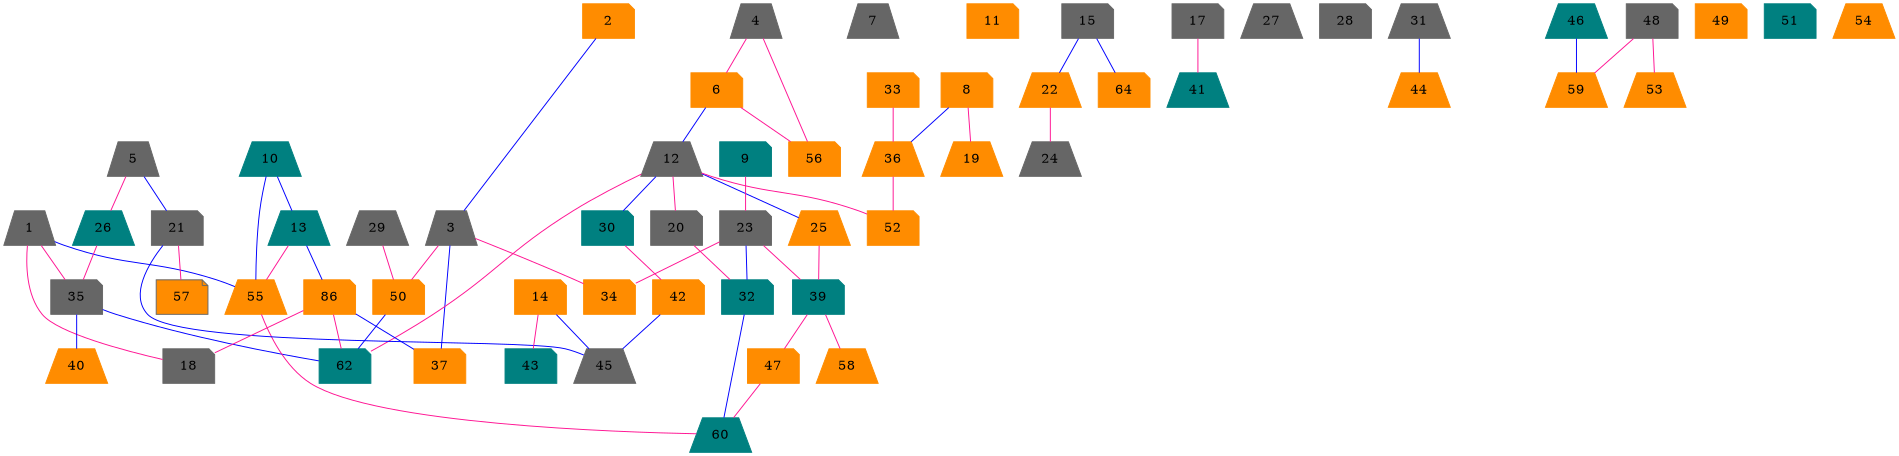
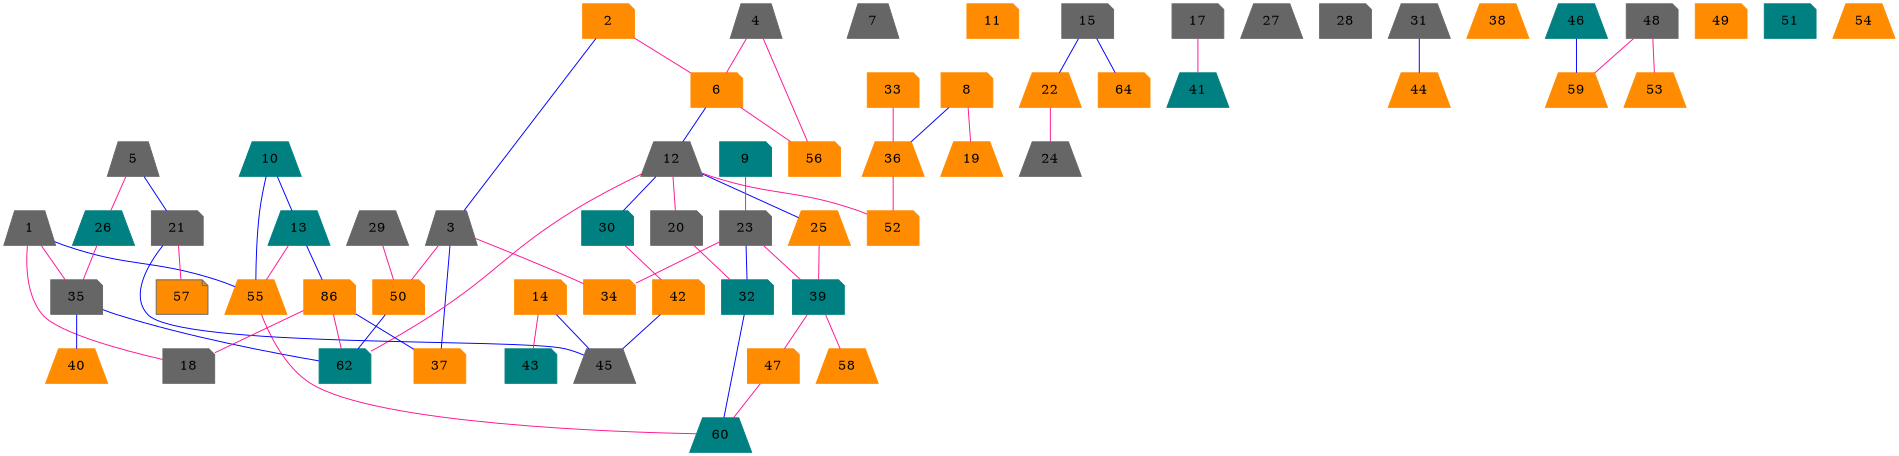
  graph {
    node [color=darkorange shape=note style=filled]
    edge [color=deeppink]
    1 [color=gray40 shape=trapezium]
    18 [color=gray40]
    35 [color=gray40]
    55 [shape=trapezium]
    62 [color=teal]
    40 [shape=trapezium]
    60 [color=teal shape=trapezium]
    3 [color=gray40 shape=trapezium]
    2
    6
    34
    37
    50
    56
    12 [color=gray40 shape=trapezium]
    4 [color=gray40 shape=trapezium]
    5 [color=gray40 shape=trapezium]
    21 [color=gray40]
    26 [color=teal shape=trapezium]
    45 [color=gray40 shape=trapezium]
    57 [color=gray40 fillcolor=darkorange]
    20 [color=gray40]
    25 [shape=trapezium]
    30 [color=teal]
    52
    7 [color=gray40 shape=trapezium]
    19 [shape=trapezium]
    8
    36 [shape=trapezium]
    9 [color=teal]
    23 [color=gray40]
    32 [color=teal]
    39 [color=teal]
    10 [color=teal shape=trapezium]
    13 [color=teal shape=trapezium]
    n36 [label=86]
    11
    42
    43 [color=teal]
    14
    15 [color=gray40]
    22 [shape=trapezium]
    n43 [label=64]
    24 [color=gray40 shape=trapezium]
    17 [color=gray40]
    41 [color=teal shape=trapezium]
    47
    58 [shape=trapezium]
    27 [color=gray40 shape=trapezium]
    28 [color=gray40]
    29 [color=gray40 shape=trapezium]
    31 [color=gray40 shape=trapezium]
    44 [shape=trapezium]
    33
+   38 [shape=trapezium]
    46 [color=teal shape=trapezium]
    59 [shape=trapezium]
    48 [color=gray40]
    53 [shape=trapezium]
    49
    51 [color=teal]
    54 [shape=trapezium]
    1 -- 18
    1 -- 35
    1 -- 55 [color=blue]
    35 -- 62 [color=blue]
    35 -- 40 [color=blue]
    55 -- 60
    3 -- 34
    3 -- 37 [color=blue]
    3 -- 50
    2 -- 3 [color=blue]
+   2 -- 6
    6 -- 56
    6 -- 12 [color=blue]
    50 -- 62 [color=blue]
    12 -- 62
    12 -- 20
    12 -- 25 [color=blue]
    12 -- 30 [color=blue]
    12 -- 52
    4 -- 6
    4 -- 56
    5 -- 21 [color=blue]
    5 -- 26
    21 -- 45 [color=blue]
    21 -- 57
    26 -- 35
    20 -- 32
    25 -- 39
    30 -- 42
    8 -- 19
    8 -- 36 [color=blue]
    36 -- 52
    9 -- 23
    23 -- 34
    23 -- 32 [color=blue]
    23 -- 39
    32 -- 60 [color=blue]
    39 -- 47
    39 -- 58
    10 -- 55 [color=blue]
    10 -- 13 [color=blue]
    13 -- 55
    13 -- n36 [color=blue]
    n36 -- 18
    n36 -- 62
    n36 -- 37 [color=blue]
    42 -- 45 [color=blue]
    14 -- 45 [color=blue]
    14 -- 43
    15 -- 22 [color=blue]
    15 -- n43 [color=blue]
    22 -- 24
    17 -- 41
    47 -- 60
    29 -- 50
    31 -- 44 [color=blue]
    33 -- 36
    46 -- 59 [color=blue]
    48 -- 59
    48 -- 53
  }
